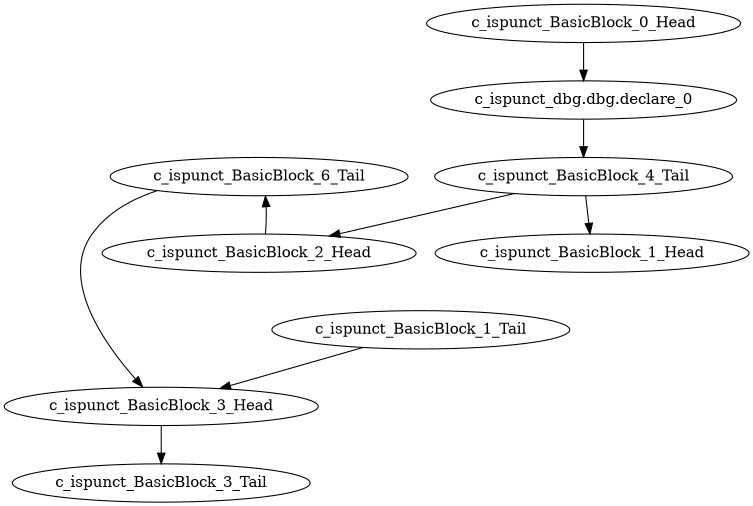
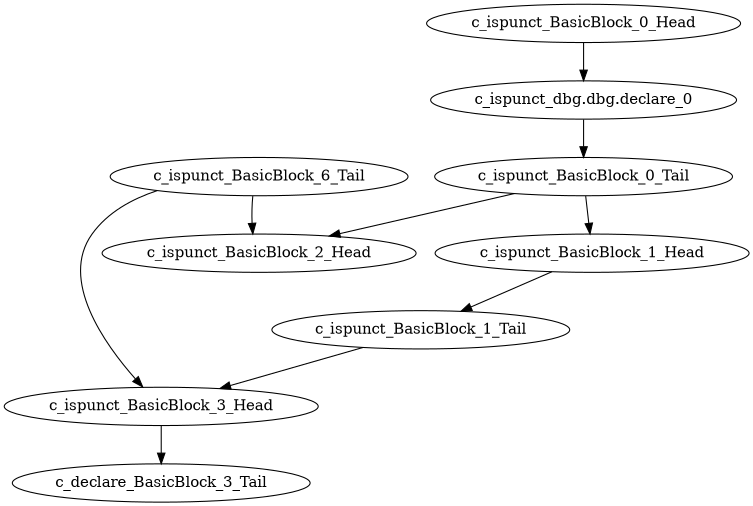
  digraph {
    n1 [label=c_ispunct_BasicBlock_6_Tail]
    c_ispunct_BasicBlock_3_Head
-   c_ispunct_BasicBlock_3_Tail
+   c_ispunct_BasicBlock_3_Tail [label=c_declare_BasicBlock_3_Tail]
    c_ispunct_BasicBlock_2_Head
    n5 [label="c_ispunct_dbg.dbg.declare_0"]
-   c_ispunct_BasicBlock_0_Tail [label=c_ispunct_BasicBlock_4_Tail]
+   c_ispunct_BasicBlock_0_Tail
    c_ispunct_BasicBlock_1_Head
    c_ispunct_BasicBlock_1_Tail
    c_ispunct_BasicBlock_0_Head
    n1 -> c_ispunct_BasicBlock_3_Head
    c_ispunct_BasicBlock_3_Head -> c_ispunct_BasicBlock_3_Tail
-   c_ispunct_BasicBlock_2_Head -> n1
+   n1 -> c_ispunct_BasicBlock_2_Head
    n5 -> c_ispunct_BasicBlock_0_Tail
    c_ispunct_BasicBlock_0_Tail -> c_ispunct_BasicBlock_2_Head
    c_ispunct_BasicBlock_0_Tail -> c_ispunct_BasicBlock_1_Head
+   c_ispunct_BasicBlock_1_Head -> c_ispunct_BasicBlock_1_Tail
    c_ispunct_BasicBlock_1_Tail -> c_ispunct_BasicBlock_3_Head
    c_ispunct_BasicBlock_0_Head -> n5
  }
